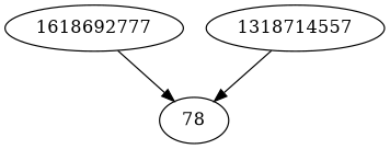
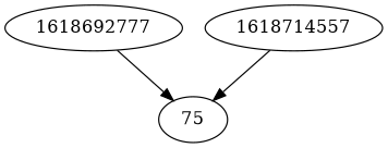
  strict digraph {
    1618692777
-   78
-   1618714557 [label=1318714557]
+   78 [label=75]
+   1618714557
    1618692777 -> 78
    1618714557 -> 78
  }
